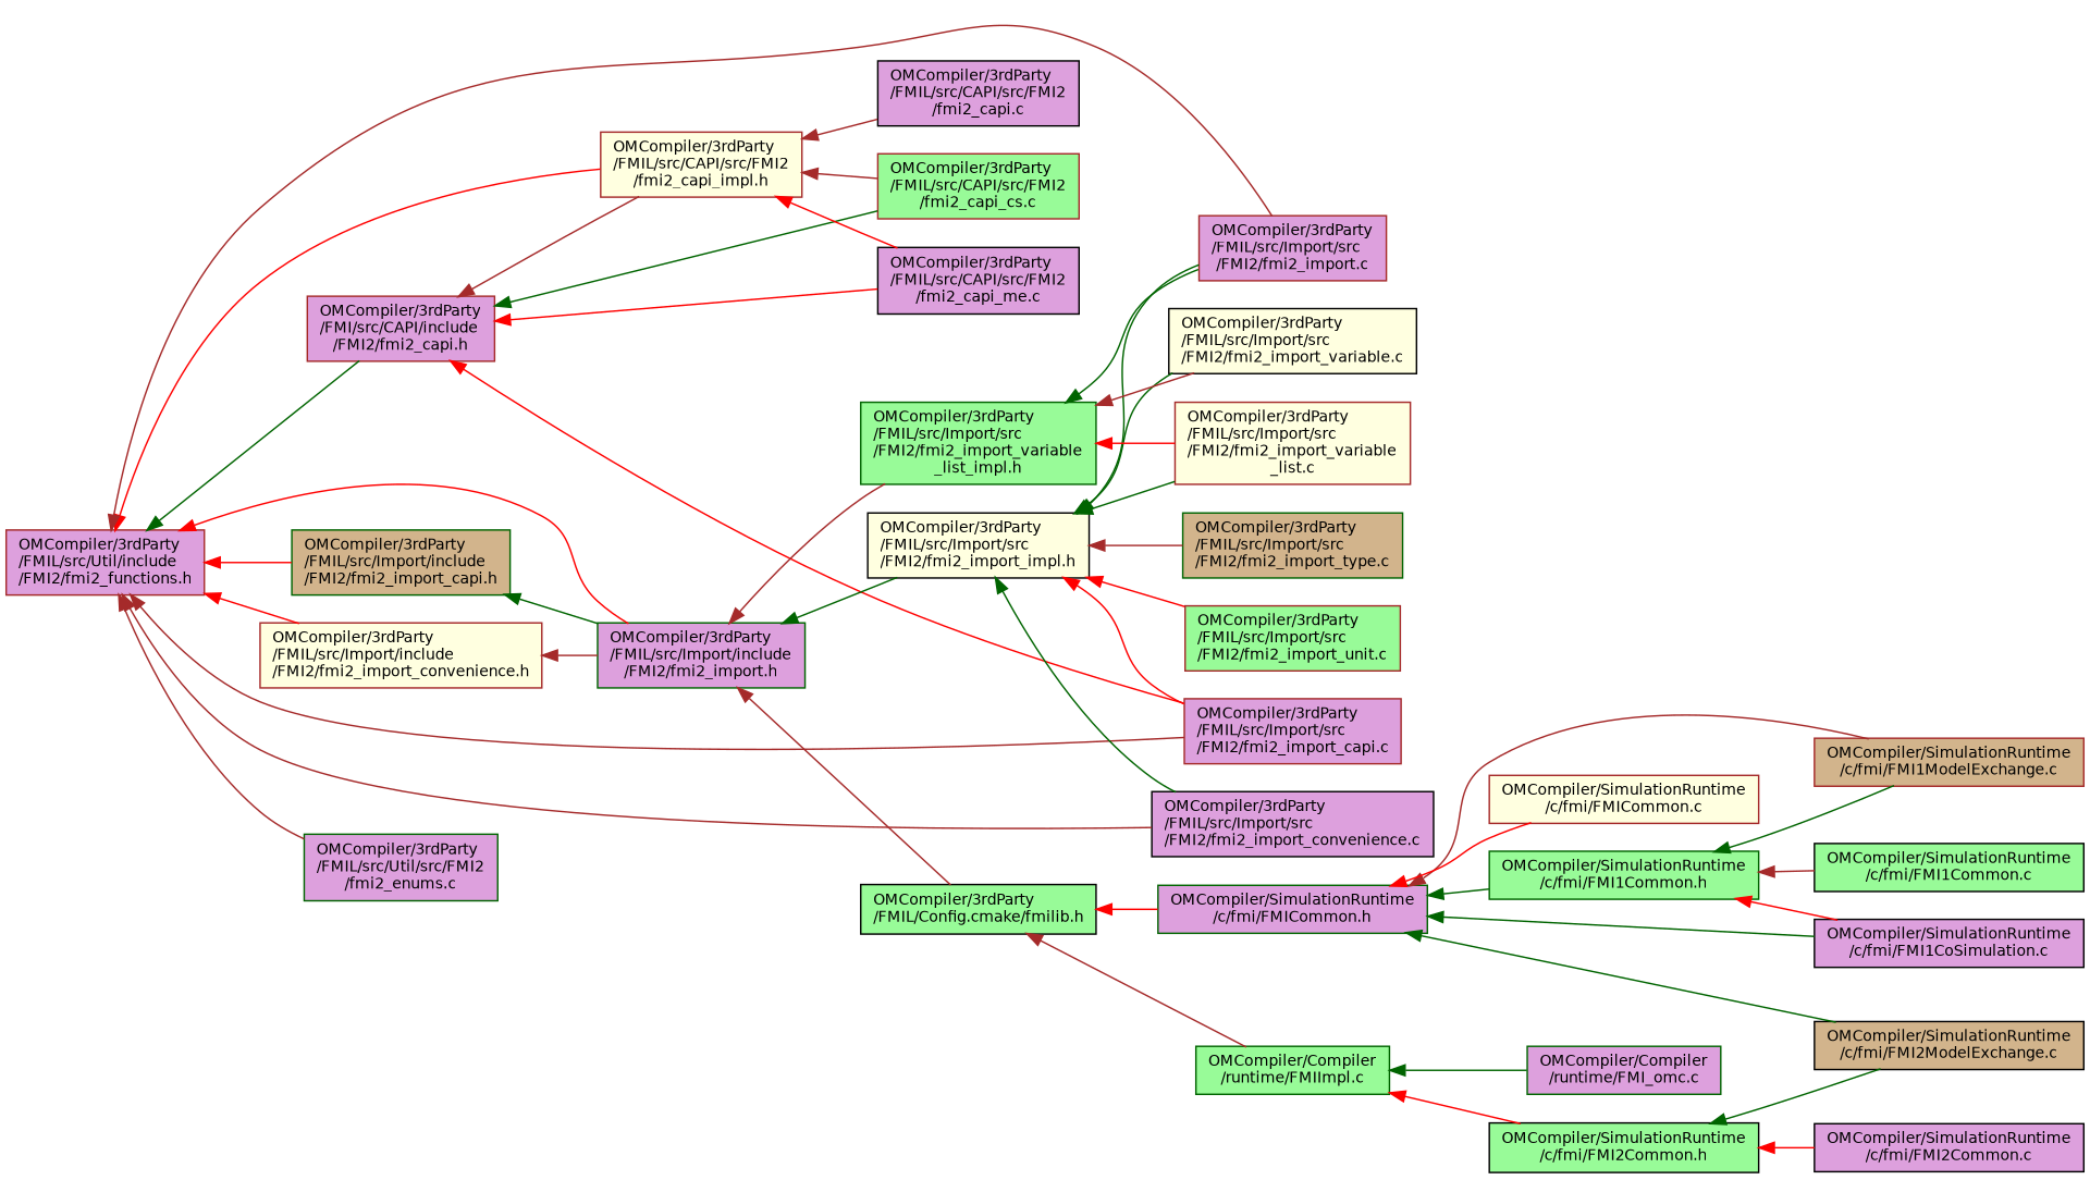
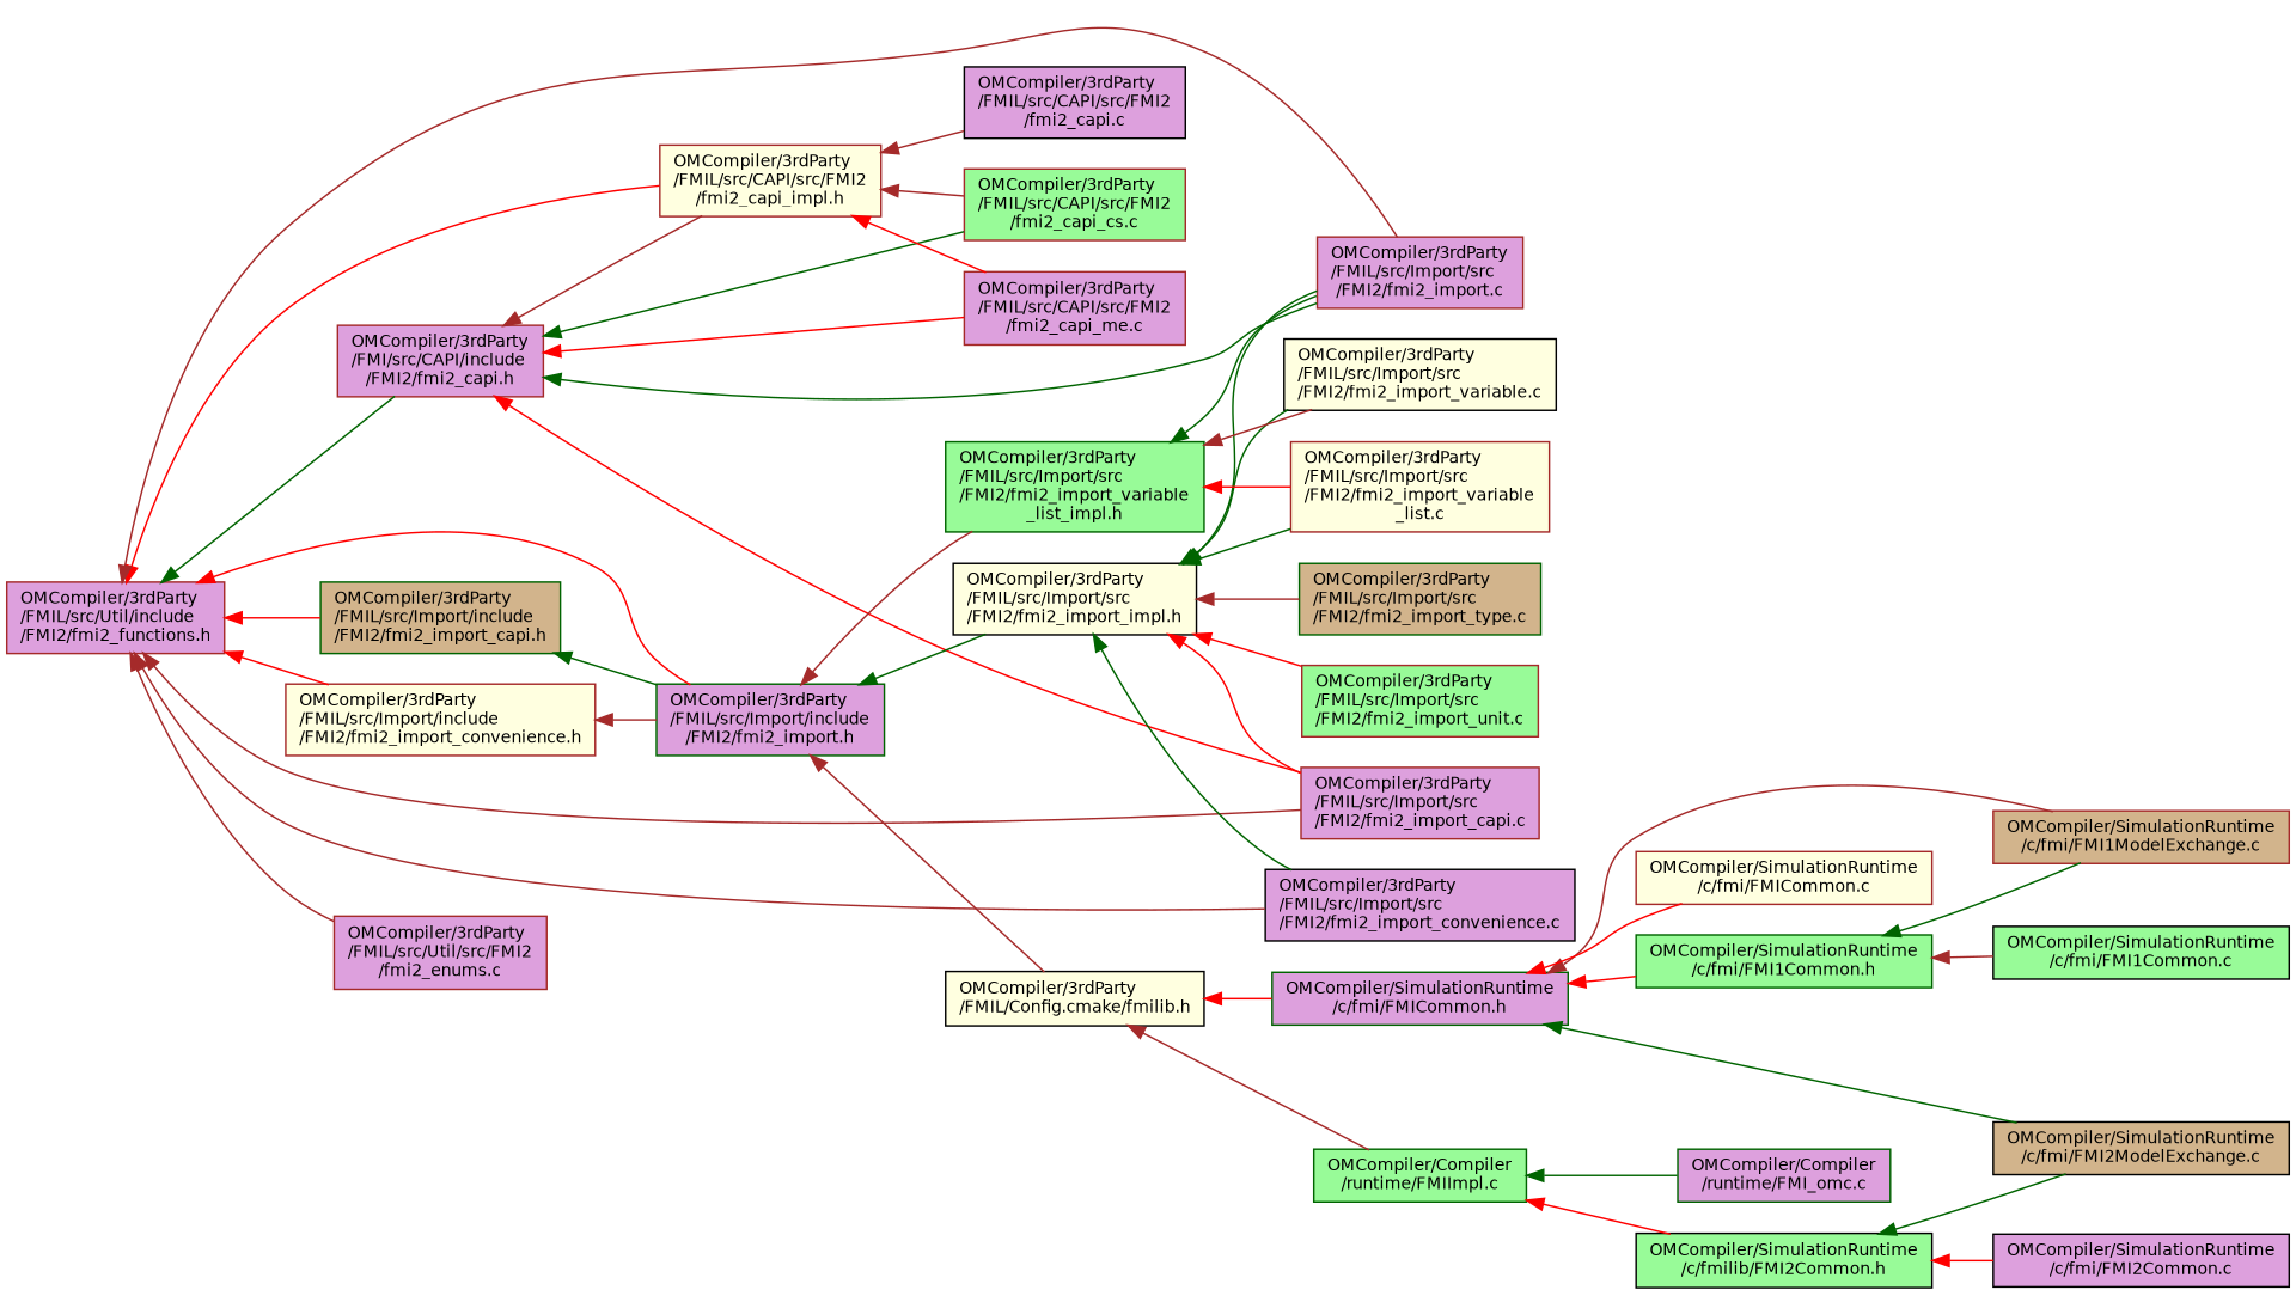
  digraph {
    rankdir=LR
    node [color=brown fillcolor=plum fontname=Helvetica fontsize=10 shape=record style=filled]
    edge [color=darkgreen dir=back fontname=Helvetica fontsize=10 labelfontname=Helvetica labelfontsize=10 style=solid]
    n1 [fontcolor=black height=0.2 label="OMCompiler/3rdParty\l/FMIL/src/Util/include\l/FMI2/fmi2_functions.h" width=0.4]
    n2 [height=0.2 label="OMCompiler/3rdParty\l/FMI/src/CAPI/include\l/FMI2/fmi2_capi.h" width=0.4]
    n3 [fillcolor=lightyellow height=0.2 label="OMCompiler/3rdParty\l/FMIL/src/CAPI/src/FMI2\l/fmi2_capi_impl.h" width=0.4]
    n4 [height=0.2 label="OMCompiler/3rdParty\l/FMIL/src/Import/src\l/FMI2/fmi2_import.c" width=0.4]
    n5 [height=0.2 label="OMCompiler/3rdParty\l/FMIL/src/Import/src\l/FMI2/fmi2_import_capi.c" width=0.4]
    n6 [color=darkgreen height=0.2 label="OMCompiler/3rdParty\l/FMIL/src/Import/include\l/FMI2/fmi2_import.h" width=0.4]
    n7 [color=black height=0.2 label="OMCompiler/3rdParty\l/FMIL/src/Import/src\l/FMI2/fmi2_import_convenience.c" width=0.4]
    n8 [color=darkgreen fillcolor=tan height=0.2 label="OMCompiler/3rdParty\l/FMIL/src/Import/include\l/FMI2/fmi2_import_capi.h" width=0.4]
    n9 [fillcolor=lightyellow height=0.2 label="OMCompiler/3rdParty\l/FMIL/src/Import/include\l/FMI2/fmi2_import_convenience.h" width=0.4]
-   n10 [color=darkgreen height=0.2 label="OMCompiler/3rdParty\l/FMIL/src/Util/src/FMI2\l/fmi2_enums.c" width=0.4]
+   n10 [height=0.2 label="OMCompiler/3rdParty\l/FMIL/src/Util/src/FMI2\l/fmi2_enums.c" width=0.4]
    n11 [fillcolor=palegreen height=0.2 label="OMCompiler/3rdParty\l/FMIL/src/CAPI/src/FMI2\l/fmi2_capi_cs.c" width=0.4]
-   n12 [color=black height=0.2 label="OMCompiler/3rdParty\l/FMIL/src/CAPI/src/FMI2\l/fmi2_capi_me.c" width=0.4]
+   n12 [height=0.2 label="OMCompiler/3rdParty\l/FMIL/src/CAPI/src/FMI2\l/fmi2_capi_me.c" width=0.4]
    n13 [color=black height=0.2 label="OMCompiler/3rdParty\l/FMIL/src/CAPI/src/FMI2\l/fmi2_capi.c" width=0.4]
-   n14 [color=black fillcolor=palegreen height=0.2 label="OMCompiler/3rdParty\l/FMIL/Config.cmake/fmilib.h" width=0.4]
+   n14 [color=black fillcolor=lightyellow height=0.2 label="OMCompiler/3rdParty\l/FMIL/Config.cmake/fmilib.h" width=0.4]
    n15 [color=black fillcolor=lightyellow height=0.2 label="OMCompiler/3rdParty\l/FMIL/src/Import/src\l/FMI2/fmi2_import_impl.h" width=0.4]
    n16 [color=darkgreen fillcolor=palegreen height=0.2 label="OMCompiler/3rdParty\l/FMIL/src/Import/src\l/FMI2/fmi2_import_variable\l_list_impl.h" width=0.4]
    n17 [color=darkgreen fillcolor=palegreen height=0.2 label="OMCompiler/Compiler\l/runtime/FMIImpl.c" width=0.4]
    n18 [color=darkgreen height=0.2 label="OMCompiler/SimulationRuntime\l/c/fmi/FMICommon.h" width=0.4]
    n19 [color=darkgreen fillcolor=tan height=0.2 label="OMCompiler/3rdParty\l/FMIL/src/Import/src\l/FMI2/fmi2_import_type.c" width=0.4]
    n20 [fillcolor=palegreen height=0.2 label="OMCompiler/3rdParty\l/FMIL/src/Import/src\l/FMI2/fmi2_import_unit.c" width=0.4]
    n21 [color=black fillcolor=lightyellow height=0.2 label="OMCompiler/3rdParty\l/FMIL/src/Import/src\l/FMI2/fmi2_import_variable.c" width=0.4]
    n22 [fillcolor=lightyellow height=0.2 label="OMCompiler/3rdParty\l/FMIL/src/Import/src\l/FMI2/fmi2_import_variable\l_list.c" width=0.4]
    n23 [color=darkgreen height=0.2 label="OMCompiler/Compiler\l/runtime/FMI_omc.c" width=0.4]
-   n24 [color=black fillcolor=palegreen height=0.2 label="OMCompiler/SimulationRuntime\l/c/fmi/FMI2Common.h" width=0.4]
+   n24 [color=black fillcolor=palegreen height=0.2 label="OMCompiler/SimulationRuntime\l/c/fmilib/FMI2Common.h" width=0.4]
    n25 [color=darkgreen fillcolor=palegreen height=0.2 label="OMCompiler/SimulationRuntime\l/c/fmi/FMI1Common.h" width=0.4]
-   n26 [color=black height=0.2 label="OMCompiler/SimulationRuntime\l/c/fmi/FMI1CoSimulation.c" width=0.4]
    n27 [fillcolor=tan height=0.2 label="OMCompiler/SimulationRuntime\l/c/fmi/FMI1ModelExchange.c" width=0.4]
    n28 [color=black fillcolor=tan height=0.2 label="OMCompiler/SimulationRuntime\l/c/fmi/FMI2ModelExchange.c" width=0.4]
    n29 [fillcolor=lightyellow height=0.2 label="OMCompiler/SimulationRuntime\l/c/fmi/FMICommon.c" width=0.4]
    n30 [color=black fillcolor=palegreen height=0.2 label="OMCompiler/SimulationRuntime\l/c/fmi/FMI1Common.c" width=0.4]
    n31 [color=black height=0.2 label="OMCompiler/SimulationRuntime\l/c/fmi/FMI2Common.c" width=0.4]
    n1 -> n2
    n1 -> n3 [color=red]
    n1 -> n4 [color=brown]
    n1 -> n5 [color=brown]
    n1 -> n6 [color=red]
    n1 -> n7 [color=brown]
    n1 -> n8 [color=red]
    n1 -> n9 [color=red]
    n1 -> n10 [color=brown]
    n2 -> n3 [color=brown]
+   n2 -> n4
    n2 -> n5 [color=red]
    n2 -> n11
    n2 -> n12 [color=red]
    n3 -> n11 [color=brown]
    n3 -> n12 [color=red]
    n3 -> n13 [color=brown]
    n6 -> n14 [color=brown]
    n6 -> n15
    n6 -> n16 [color=brown]
    n8 -> n6
    n9 -> n6 [color=brown]
    n14 -> n17 [color=brown]
    n14 -> n18 [color=red]
    n15 -> n4
    n15 -> n5 [color=red]
    n15 -> n7
    n15 -> n19 [color=brown]
    n15 -> n20 [color=red]
    n15 -> n21
    n15 -> n22
    n16 -> n4
    n16 -> n21 [color=brown]
    n16 -> n22 [color=red]
    n17 -> n23
    n17 -> n24 [color=red]
-   n18 -> n25
-   n18 -> n26
+   n18 -> n25 [color=red]
    n18 -> n27 [color=brown]
    n18 -> n28
    n18 -> n29 [color=red]
    n24 -> n28
    n24 -> n31 [color=red]
-   n25 -> n26 [color=red]
    n25 -> n27
    n25 -> n30 [color=brown]
  }
